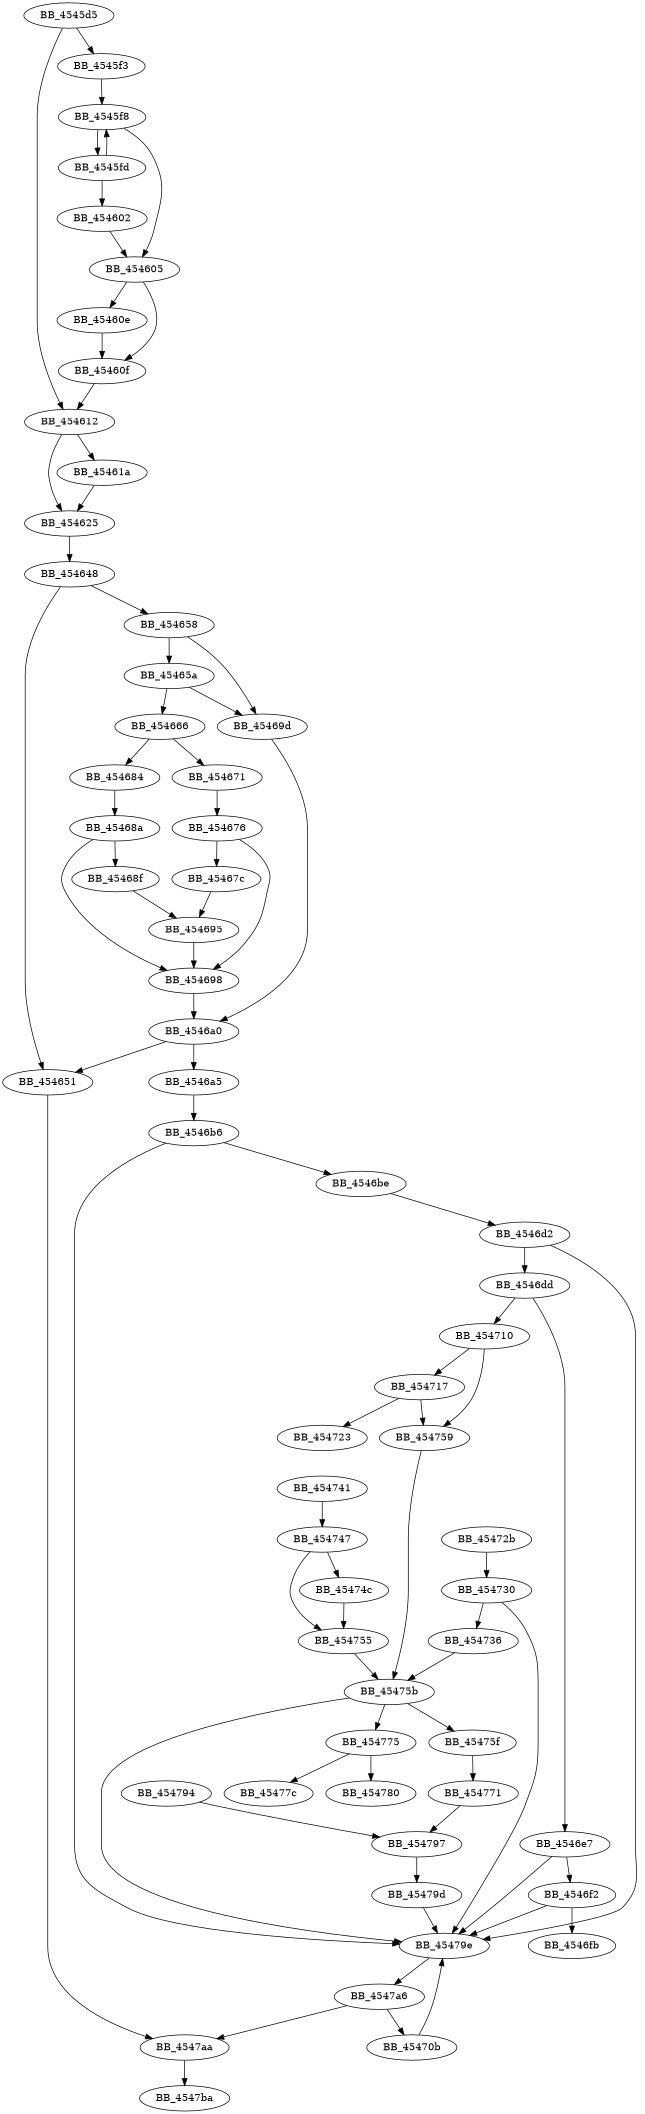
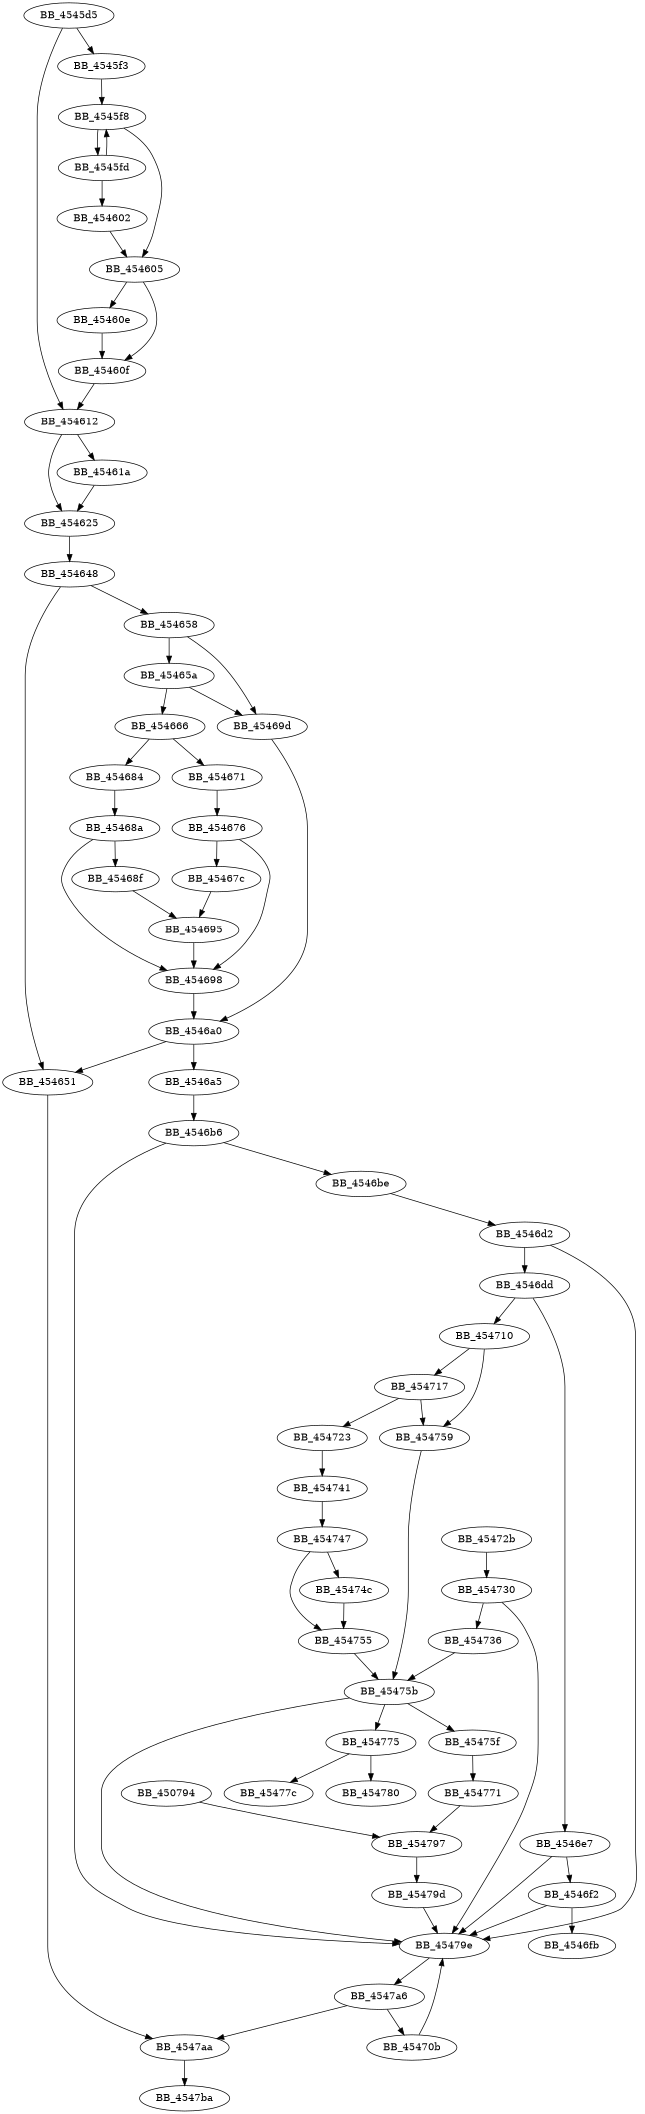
  digraph {
    BB_4545d5
    BB_4545f3
    BB_454612
    BB_4545f8
    BB_45461a
    BB_454625
    BB_4545fd
    BB_454605
    BB_454648
    BB_454602
    BB_45460e
    BB_45460f
    BB_454651
    BB_454658
    BB_4547aa
    BB_45465a
    BB_45469d
    BB_4547ba
    BB_454666
    BB_4546a0
    BB_454671
    BB_454684
    BB_4546a5
    BB_454676
    BB_45468a
    BB_45467c
    BB_454698
    BB_45468f
    BB_454695
    BB_4546b6
    BB_4546be
    BB_45479e
    BB_4546d2
    BB_4547a6
    BB_4546dd
    BB_45470b
    BB_4546e7
    BB_454710
    BB_4546f2
    BB_454717
    BB_454759
    BB_4546fb
    BB_454723
    BB_45475b
    BB_454741
    BB_45475f
    BB_454775
    BB_45472b
    BB_454730
    BB_454747
    BB_454736
    BB_45474c
    BB_454755
    BB_454771
    BB_454797
    BB_45477c
    BB_454780
    BB_45479d
-   BB_454794
+   BB_454794 [label=BB_450794]
    BB_4545d5 -> BB_4545f3
    BB_4545d5 -> BB_454612
    BB_4545f3 -> BB_4545f8
    BB_454612 -> BB_45461a
    BB_454612 -> BB_454625
    BB_4545f8 -> BB_4545fd
    BB_4545f8 -> BB_454605
    BB_45461a -> BB_454625
    BB_454625 -> BB_454648
    BB_4545fd -> BB_4545f8
    BB_4545fd -> BB_454602
    BB_454605 -> BB_45460e
    BB_454605 -> BB_45460f
    BB_454648 -> BB_454651
    BB_454648 -> BB_454658
    BB_454602 -> BB_454605
    BB_45460e -> BB_45460f
    BB_45460f -> BB_454612
    BB_454651 -> BB_4547aa
    BB_454658 -> BB_45465a
    BB_454658 -> BB_45469d
    BB_4547aa -> BB_4547ba
    BB_45465a -> BB_45469d
    BB_45465a -> BB_454666
    BB_45469d -> BB_4546a0
    BB_454666 -> BB_454671
    BB_454666 -> BB_454684
    BB_4546a0 -> BB_454651
    BB_4546a0 -> BB_4546a5
    BB_454671 -> BB_454676
    BB_454684 -> BB_45468a
    BB_4546a5 -> BB_4546b6
    BB_454676 -> BB_45467c
    BB_454676 -> BB_454698
    BB_45468a -> BB_454698
    BB_45468a -> BB_45468f
    BB_45467c -> BB_454695
    BB_454698 -> BB_4546a0
    BB_45468f -> BB_454695
    BB_454695 -> BB_454698
    BB_4546b6 -> BB_4546be
    BB_4546b6 -> BB_45479e
    BB_4546be -> BB_4546d2
    BB_45479e -> BB_4547a6
    BB_4546d2 -> BB_45479e
    BB_4546d2 -> BB_4546dd
    BB_4547a6 -> BB_4547aa
    BB_4547a6 -> BB_45470b
    BB_4546dd -> BB_4546e7
    BB_4546dd -> BB_454710
    BB_45470b -> BB_45479e
    BB_4546e7 -> BB_45479e
    BB_4546e7 -> BB_4546f2
    BB_454710 -> BB_454717
    BB_454710 -> BB_454759
    BB_4546f2 -> BB_45479e
    BB_4546f2 -> BB_4546fb
    BB_454717 -> BB_454759
    BB_454717 -> BB_454723
    BB_454759 -> BB_45475b
+   BB_454723 -> BB_454741
    BB_45475b -> BB_45479e
    BB_45475b -> BB_45475f
    BB_45475b -> BB_454775
    BB_454741 -> BB_454747
    BB_45475f -> BB_454771
    BB_454775 -> BB_45477c
    BB_454775 -> BB_454780
    BB_45472b -> BB_454730
    BB_454730 -> BB_45479e
    BB_454730 -> BB_454736
    BB_454747 -> BB_45474c
    BB_454747 -> BB_454755
    BB_454736 -> BB_45475b
    BB_45474c -> BB_454755
    BB_454755 -> BB_45475b
    BB_454771 -> BB_454797
    BB_454797 -> BB_45479d
    BB_45479d -> BB_45479e
    BB_454794 -> BB_454797
  }
